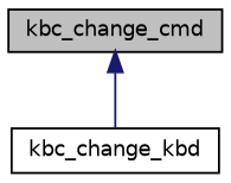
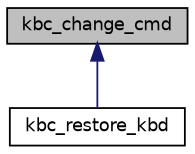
  digraph {
    rankdir=TB
    node [color=black fontname=Helvetica fontsize=10 shape=record style=filled]
    n1 [fillcolor=grey75 fontcolor=black height=0.2 label=kbc_change_cmd width=0.4]
-   n2 [fillcolor=white height=0.2 label=kbc_change_kbd width=0.4]
+   n2 [fillcolor=white height=0.2 label=kbc_restore_kbd width=0.4]
    n1 -> n2 [color=midnightblue dir=back fontname=Helvetica fontsize=10 labelfontname=Helvetica labelfontsize=10 style=solid]
  }
